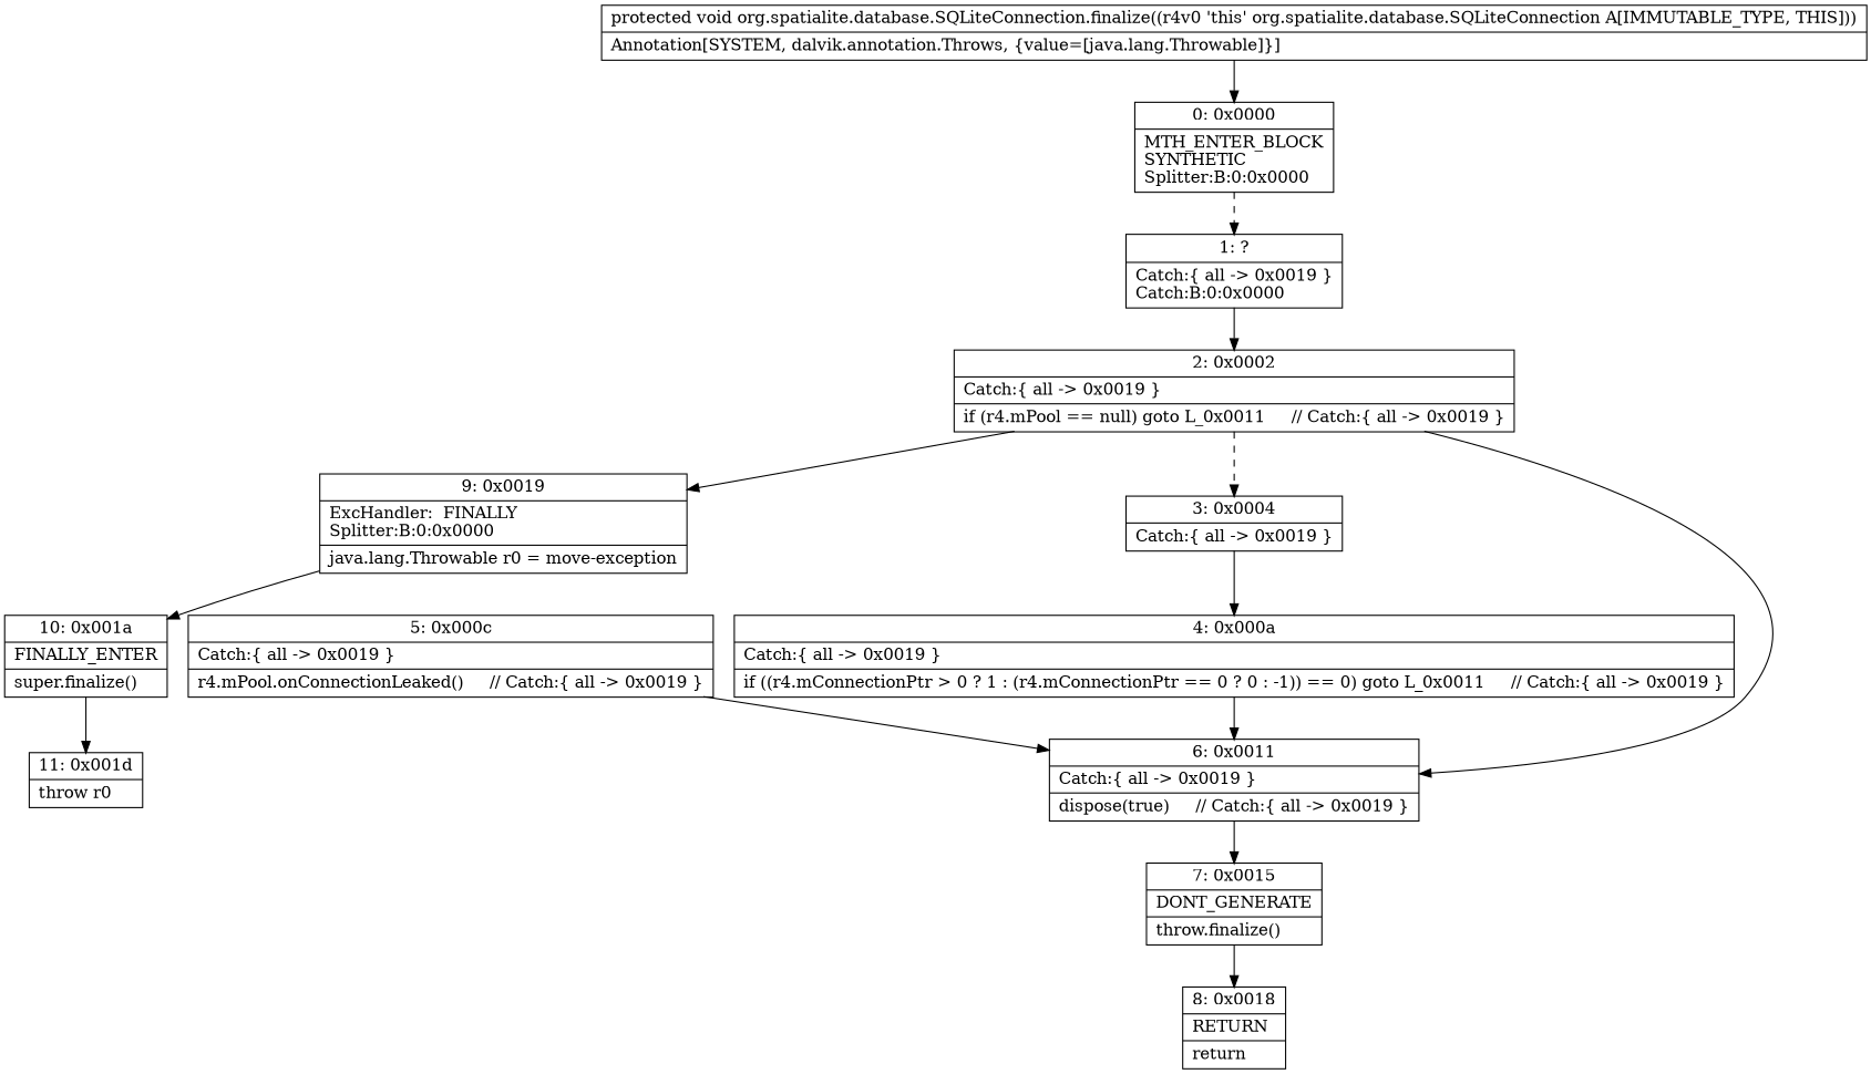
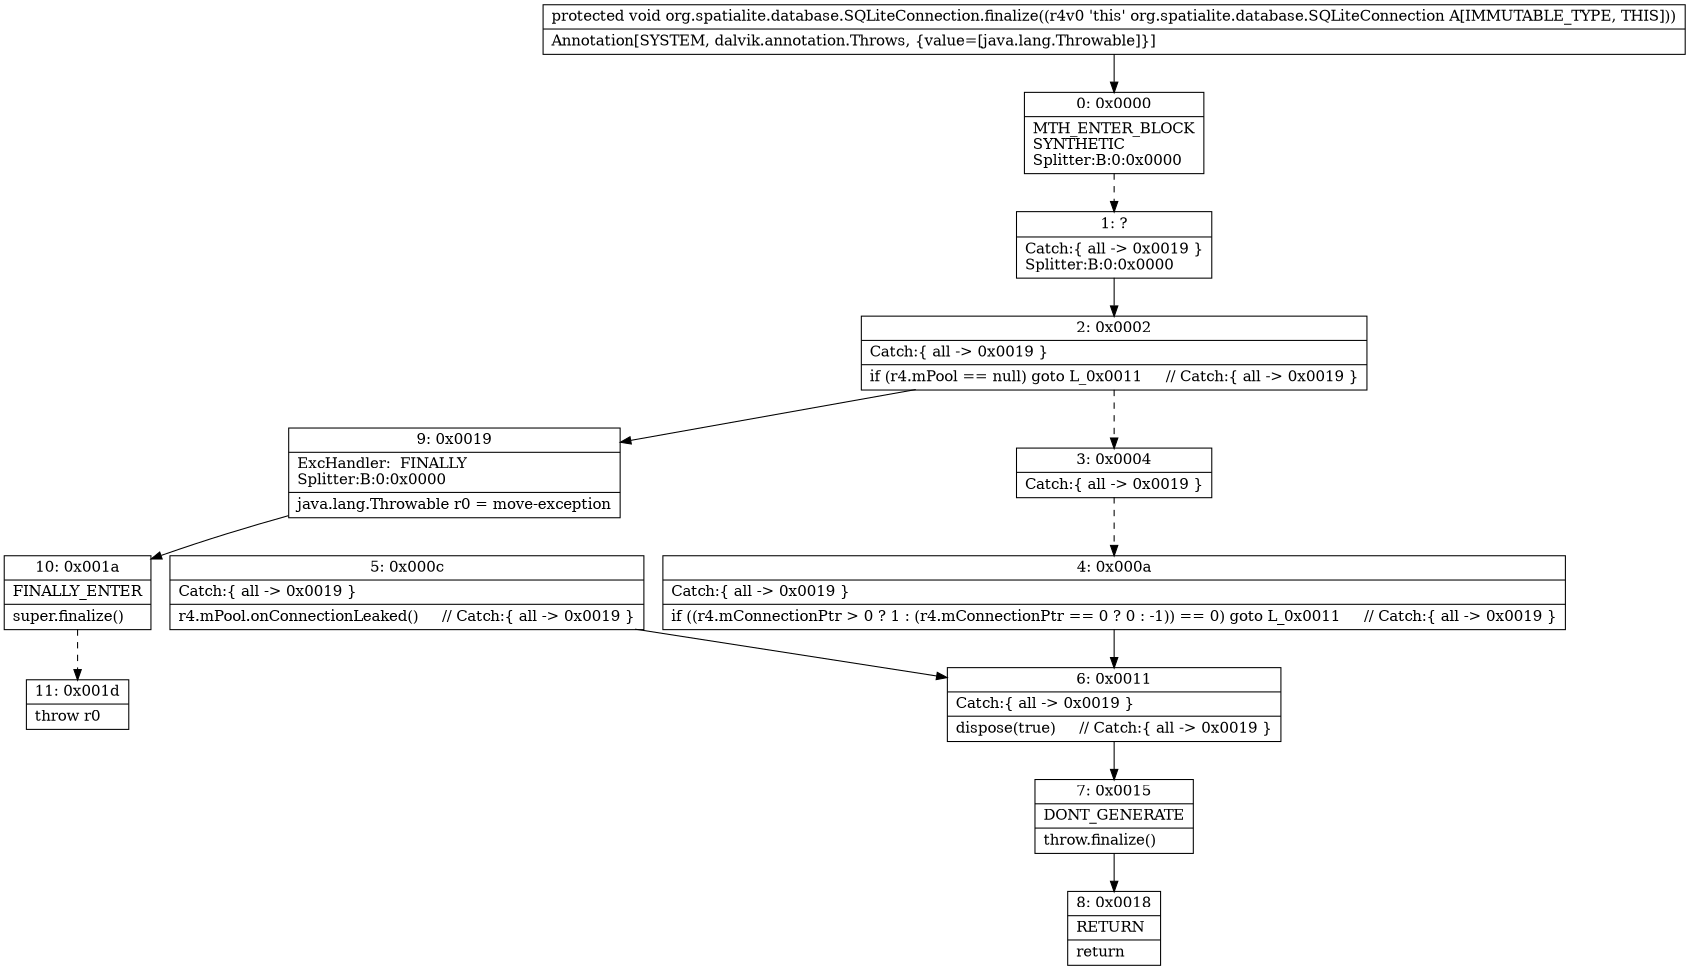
  digraph {
    node [shape=record]
    n1 [label="{0\:\ 0x0000|MTH_ENTER_BLOCK\lSYNTHETIC\lSplitter:B:0:0x0000\l}"]
-   n2 [label="{1\:\ ?|Catch:\{ all \-\> 0x0019 \}\lCatch:B:0:0x0000\l}"]
+   n2 [label="{1\:\ ?|Catch:\{ all \-\> 0x0019 \}\lSplitter:B:0:0x0000\l}"]
    n3 [label="{2\:\ 0x0002|Catch:\{ all \-\> 0x0019 \}\l|if (r4.mPool == null) goto L_0x0011     \/\/ Catch:\{ all \-\> 0x0019 \}\l}"]
    n4 [label="{9\:\ 0x0019|ExcHandler:  FINALLY\lSplitter:B:0:0x0000\l|java.lang.Throwable r0 = move\-exception\l}"]
    n5 [label="{10\:\ 0x001a|FINALLY_ENTER\l|super.finalize()\l}"]
    n6 [label="{3\:\ 0x0004|Catch:\{ all \-\> 0x0019 \}\l}"]
    n7 [label="{6\:\ 0x0011|Catch:\{ all \-\> 0x0019 \}\l|dispose(true)     \/\/ Catch:\{ all \-\> 0x0019 \}\l}"]
    n8 [label="{4\:\ 0x000a|Catch:\{ all \-\> 0x0019 \}\l|if ((r4.mConnectionPtr \> 0 ? 1 : (r4.mConnectionPtr == 0 ? 0 : \-1)) == 0) goto L_0x0011     \/\/ Catch:\{ all \-\> 0x0019 \}\l}"]
    n9 [label="{7\:\ 0x0015|DONT_GENERATE\l|throw.finalize()\l}"]
    n10 [label="{5\:\ 0x000c|Catch:\{ all \-\> 0x0019 \}\l|r4.mPool.onConnectionLeaked()     \/\/ Catch:\{ all \-\> 0x0019 \}\l}"]
    n11 [label="{8\:\ 0x0018|RETURN\l|return\l}"]
    n12 [label="{11\:\ 0x001d|throw r0\l}"]
    n13 [label="{protected void org.spatialite.database.SQLiteConnection.finalize((r4v0 'this' org.spatialite.database.SQLiteConnection A[IMMUTABLE_TYPE, THIS]))  | Annotation[SYSTEM, dalvik.annotation.Throws, \{value=[java.lang.Throwable]\}]\l}"]
    n1 -> n2 [style=dashed]
    n2 -> n3
    n3 -> n4
    n3 -> n6 [style=dashed]
-   n3 -> n7
    n4 -> n5
-   n5 -> n12
-   n6 -> n8
+   n5 -> n12 [style=dashed]
+   n6 -> n8 [style=dashed]
    n7 -> n9
    n8 -> n7
    n9 -> n11
    n10 -> n7
    n13 -> n1
  }
